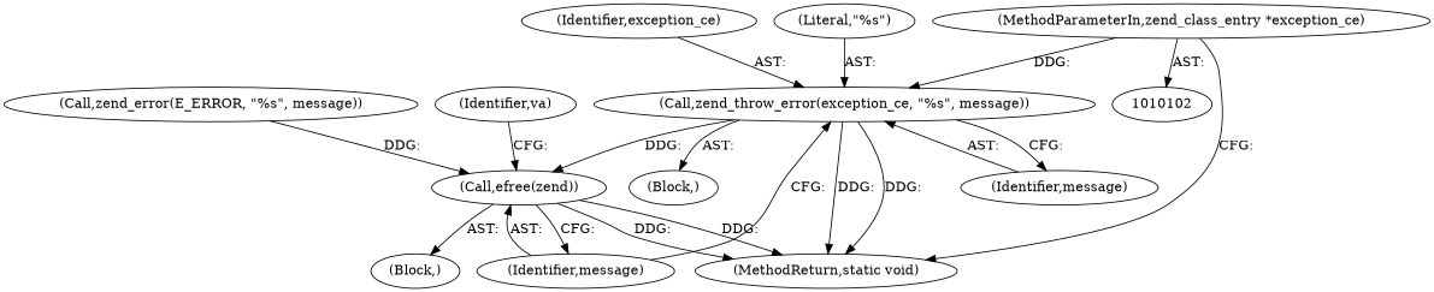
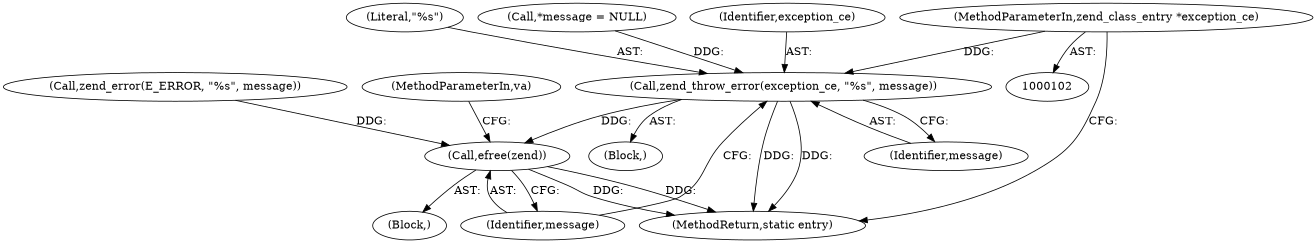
  digraph {
    n1 [label="(MethodParameterIn,zend_class_entry *exception_ce)"]
    n2 [label="(Call,zend_throw_error(exception_ce, \"%s\", message))"]
-   n3 [label="(MethodReturn,static void)"]
-   1000102 [label=1010102]
+   n3 [label="(MethodReturn,static entry)"]
+   1000102
    n5 [label="(Call,efree(zend))"]
    n6 [label="(Identifier,message)"]
    n7 [label="(Block,)"]
    n8 [label="(Block,)"]
    n9 [label="(Identifier,message)"]
+   n10 [label="(Call,*message = NULL)"]
    n11 [label="(Identifier,exception_ce)"]
-   n12 [label="(Identifier,va)"]
+   n12 [label="(MethodParameterIn,va)"]
    n13 [label="(Call,zend_error(E_ERROR, \"%s\", message))"]
    n14 [label="(Literal,\"%s\")"]
    n1 -> n2 [label="DDG: "]
    n1 -> n3 [label="CFG: "]
    n1 -> 1000102 [label="AST: "]
    n2 -> n3 [label="DDG: "]
    n2 -> n3 [label="DDG: "]
    n2 -> n5 [label="DDG: "]
    n2 -> n6 [label="CFG: "]
    n2 -> n7 [label="AST: "]
    n5 -> n3 [label="DDG: "]
    n5 -> n3 [label="DDG: "]
    n5 -> n8 [label="AST: "]
    n5 -> n9 [label="CFG: "]
    n6 -> n2 [label="AST: "]
    n9 -> n2 [label="CFG: "]
    n9 -> n5 [label="AST: "]
+   n10 -> n2 [label="DDG: "]
    n11 -> n2 [label="AST: "]
    n12 -> n5 [label="CFG: "]
    n13 -> n5 [label="DDG: "]
    n14 -> n2 [label="AST: "]
  }
